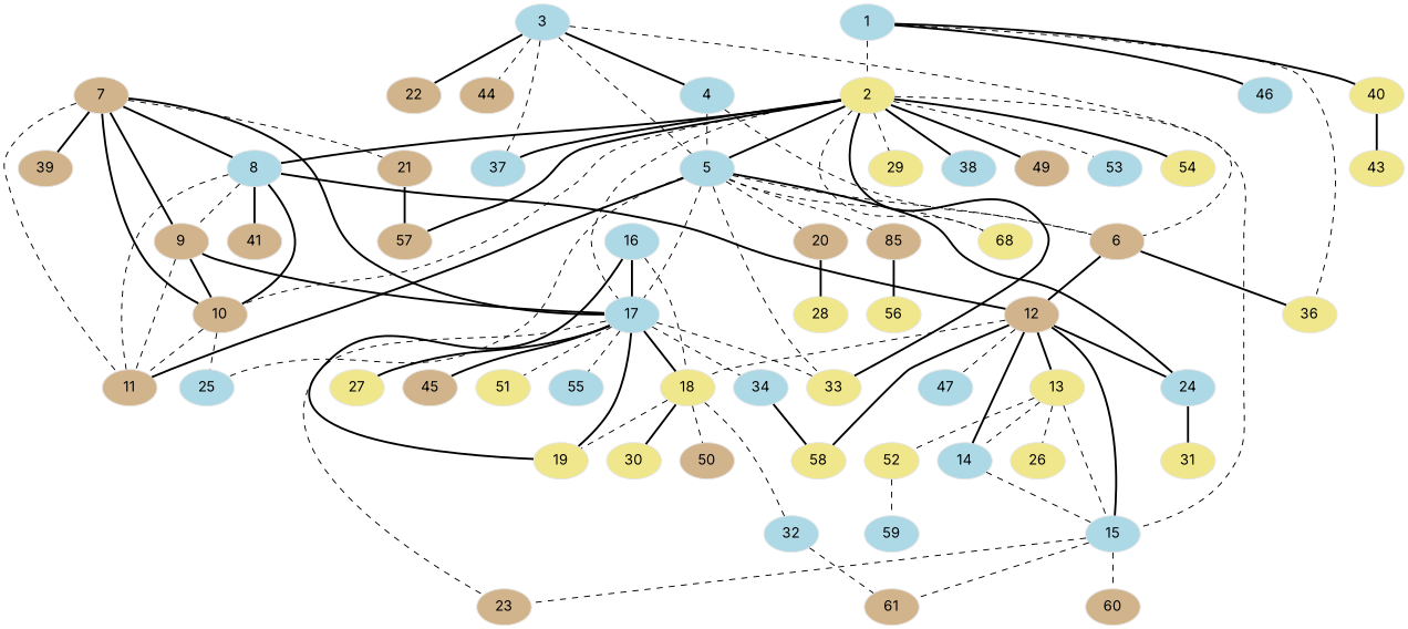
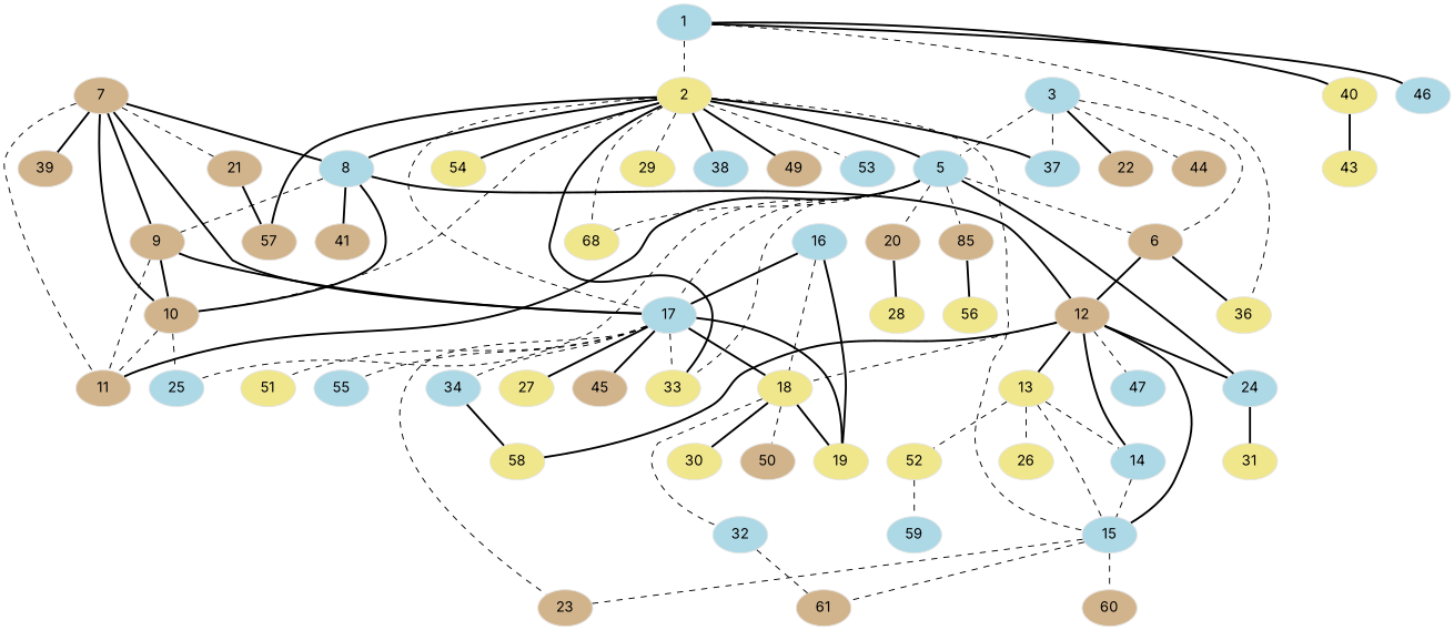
  graph {
    fontname=Inter
    node [color=gray90 fillcolor=lightblue fontname=Inter style=filled]
    edge [fontname=Inter style=dashed weight=1.0]
    1
    2 [fillcolor=khaki]
    36 [fillcolor=khaki]
    40 [fillcolor=khaki]
    46
    5
    8
    10 [fillcolor=tan]
    15
    17
    29 [fillcolor=khaki]
    33 [fillcolor=khaki]
    37
    38
    n15 [fillcolor=khaki label=68]
    49 [fillcolor=tan]
    53
    54 [fillcolor=khaki]
    57 [fillcolor=tan]
    43 [fillcolor=khaki]
    6 [fillcolor=tan]
    11 [fillcolor=tan]
    20 [fillcolor=tan]
    24
    25
    n26 [fillcolor=tan label=85]
    12 [fillcolor=tan]
    9 [fillcolor=tan]
    41 [fillcolor=tan]
    23 [fillcolor=tan]
    60 [fillcolor=tan]
    61 [fillcolor=tan]
    18 [fillcolor=khaki]
    19 [fillcolor=khaki]
    27 [fillcolor=khaki]
    34
    45 [fillcolor=tan]
    51 [fillcolor=khaki]
    55
    3
-   4
    22 [fillcolor=tan]
    44 [fillcolor=tan]
    28 [fillcolor=khaki]
    31 [fillcolor=khaki]
    56 [fillcolor=khaki]
    13 [fillcolor=khaki]
    14
    47
    58 [fillcolor=khaki]
    7 [fillcolor=tan]
    21 [fillcolor=tan]
    39 [fillcolor=tan]
    26 [fillcolor=khaki]
    52 [fillcolor=khaki]
    30 [fillcolor=khaki]
    32
    50 [fillcolor=tan]
    59
    16
    1 -- 2 [weight=5.0]
    1 -- 36
    1 -- 40 [style=bold]
    1 -- 46 [style=bold]
    2 -- 5 [style=bold]
    2 -- 8 [style=bold]
    2 -- 10
    2 -- 15
    2 -- 17
    2 -- 29
    2 -- 33 [style=bold]
    2 -- 37 [style=bold]
    2 -- 38 [style=bold]
    2 -- n15
    2 -- 49 [style=bold weight=2.0]
    2 -- 53
    2 -- 54 [style=bold]
    2 -- 57 [style=bold weight=3.0]
    40 -- 43 [style=bold]
    5 -- 17
    5 -- 33
    5 -- n15
    5 -- 6 [weight=3.0]
    5 -- 11 [style=bold]
    5 -- 20
    5 -- 24 [style=bold]
    5 -- 25
    5 -- n26
    8 -- 10 [style=bold]
-   8 -- 11
    8 -- 12 [style=bold]
    8 -- 9
    8 -- 41 [style=bold weight=2.0]
    10 -- 11
    10 -- 25 [weight=2.0]
    15 -- 23
    15 -- 60
    15 -- 61
    17 -- 33
    17 -- 23
    17 -- 18 [style=bold weight=3.0]
    17 -- 19 [style=bold weight=4.0]
    17 -- 27 [style=bold]
    17 -- 34
    17 -- 45 [style=bold]
    17 -- 51
    17 -- 55
    6 -- 36 [style=bold]
    6 -- 12 [style=bold]
    20 -- 28 [style=bold]
    24 -- 31 [style=bold]
    n26 -- 56 [style=bold]
    12 -- 15 [style=bold weight=3.0]
    12 -- 24 [style=bold]
    12 -- 18
    12 -- 13 [style=bold weight=3.0]
    12 -- 14 [style=bold weight=4.0]
    12 -- 47
    12 -- 58 [style=bold]
    9 -- 10 [style=bold]
    9 -- 17 [style=bold]
    9 -- 11
-   18 -- 19
+   18 -- 19 [style=bold]
    18 -- 30 [style=bold]
    18 -- 32
    18 -- 50
    34 -- 58 [style=bold]
    3 -- 5 [weight=3.0]
    3 -- 37 [weight=5.0]
    3 -- 6
-   3 -- 4 [style=bold]
    3 -- 22 [style=bold]
    3 -- 44
-   4 -- 5 [weight=5.0]
-   4 -- 6
    13 -- 15
    13 -- 14
    13 -- 26
    13 -- 52
    14 -- 15
    7 -- 8 [style=bold weight=2.0]
    7 -- 10 [style=bold weight=2.0]
    7 -- 17 [style=bold]
    7 -- 11 [weight=2.0]
    7 -- 9 [style=bold weight=2.0]
    7 -- 21
    7 -- 39 [style=bold weight=4.0]
    21 -- 57 [style=bold]
    52 -- 59
    32 -- 61
    16 -- 17 [style=bold weight=3.0]
    16 -- 18
    16 -- 19 [style=bold]
  }
